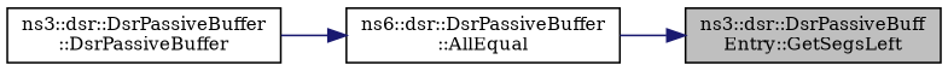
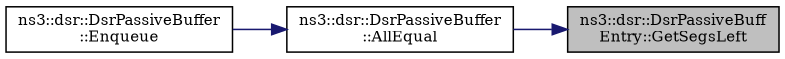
  digraph {
    fontname="DejaVu Serif"
    rankdir=RL
    node [color=black fillcolor=white fontname="DejaVu Serif" fontsize=10 shape=record style=filled]
    edge [color=midnightblue dir=back fontname="DejaVu Serif" fontsize=10 labelfontname=Helvetica labelfontsize=10 style=solid]
    n1 [fillcolor=grey75 fontcolor=black height=0.2 label="ns3::dsr::DsrPassiveBuff\lEntry::GetSegsLeft" width=0.4]
-   n2 [height=0.2 label="ns6::dsr::DsrPassiveBuffer\l::AllEqual" width=0.4]
-   n3 [height=0.2 label="ns3::dsr::DsrPassiveBuffer\l::DsrPassiveBuffer" width=0.4]
+   n2 [height=0.2 label="ns3::dsr::DsrPassiveBuffer\l::AllEqual" width=0.4]
+   n3 [height=0.2 label="ns3::dsr::DsrPassiveBuffer\l::Enqueue" width=0.4]
    n1 -> n2
    n2 -> n3
  }
